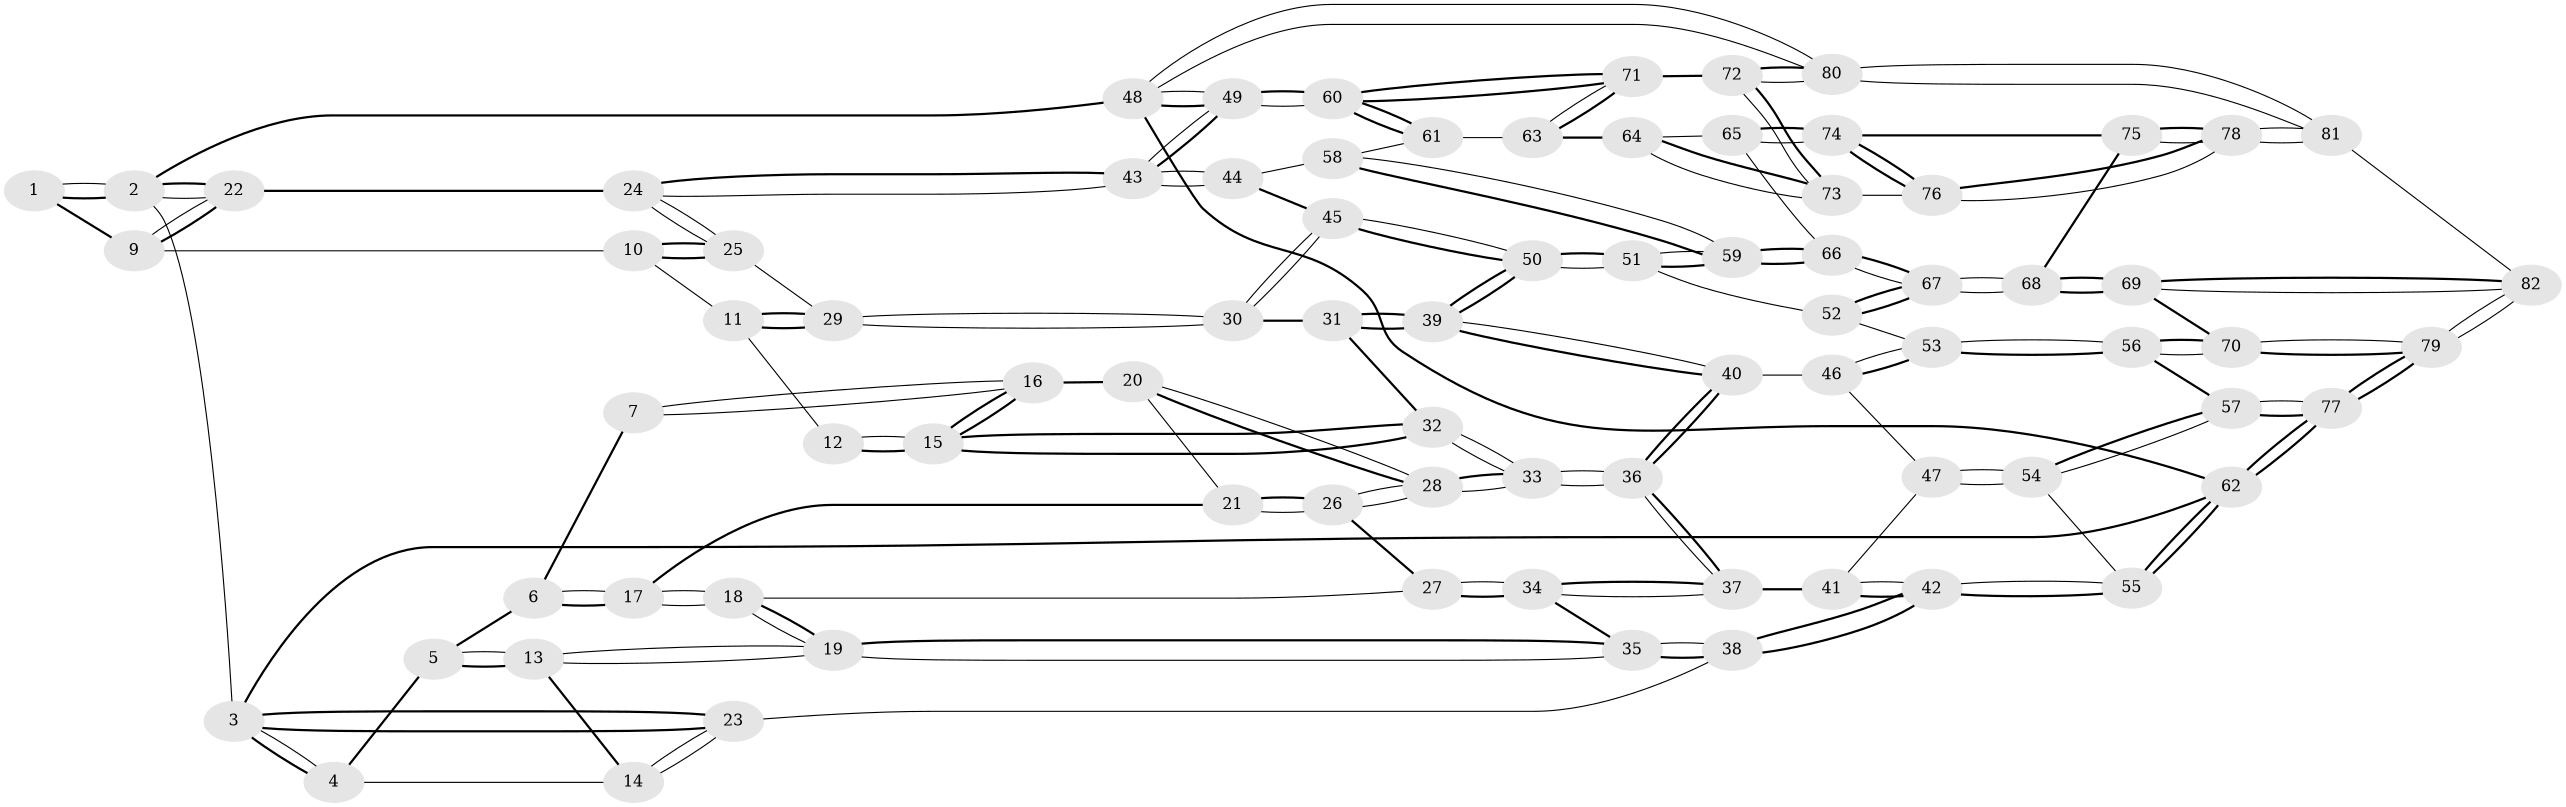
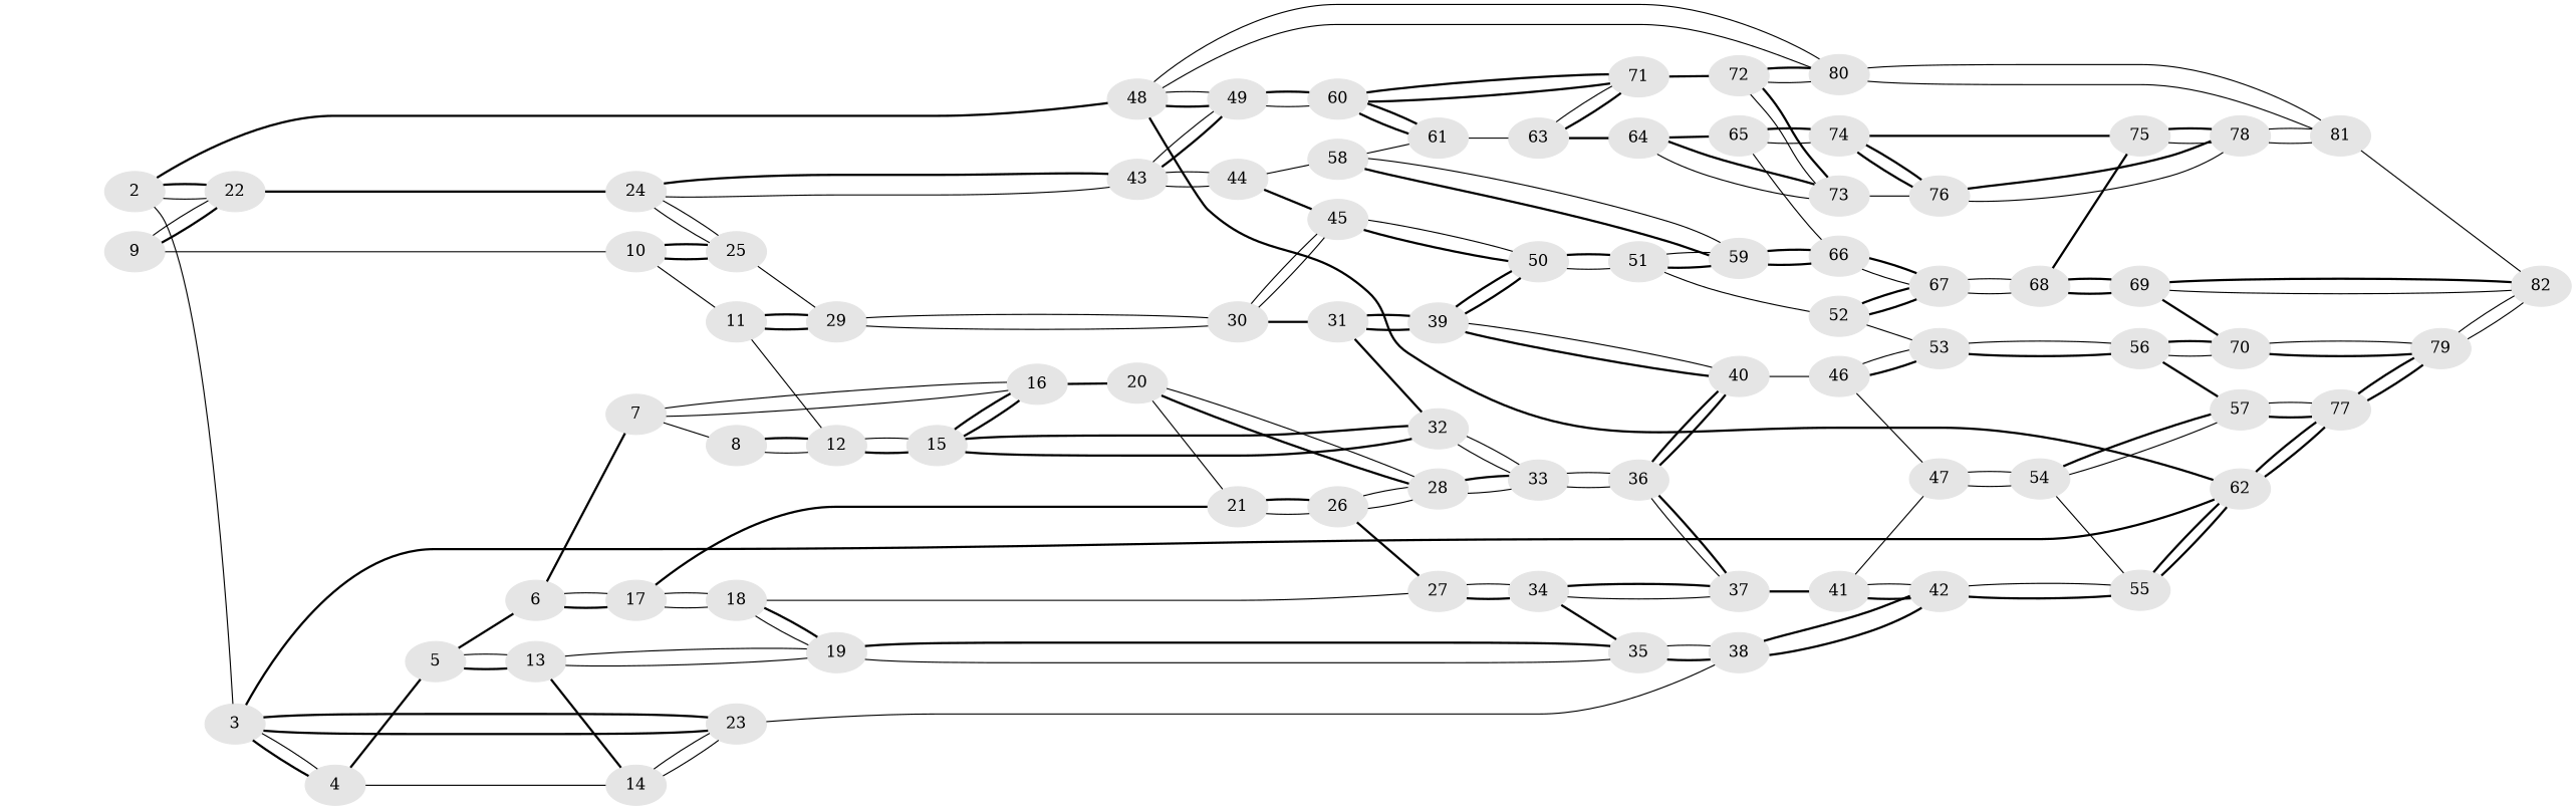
  graph {
    rankdir=LR
    node [color=gray90 style=filled]
    edge [style=bold]
-   1
    2
    9
    3
    22
    48
    10
    4
    23
    62
    24
    49
    80
    5
    14
    38
    77
    6
    13
    7
    17
    19
+   8
    16
    18
    21
    12
    20
    15
    11
    25
    29
    30
    32
    35
    33
    28
    27
    26
    34
    43
    42
    44
    37
    36
    31
    45
    39
    50
    40
    41
    46
    47
    55
    51
    53
    54
    58
    60
    59
    61
    56
    57
    81
    71
    52
    67
    66
    68
    70
    79
    63
    72
    64
    65
    73
    74
    76
    75
    69
    82
    78
-   1 -- 2
-   1 -- 2 [style=solid]
-   1 -- 9
    2 -- 3 [style=solid]
    2 -- 22 [style=solid]
    2 -- 22
    2 -- 48
    9 -- 22
    9 -- 22 [style=solid]
    9 -- 10 [style=solid]
    3 -- 4
    3 -- 4 [style=solid]
    3 -- 23
    3 -- 23
    3 -- 62
    22 -- 24
    48 -- 62
    48 -- 49
    48 -- 49 [style=solid]
    48 -- 80 [style=solid]
    48 -- 80 [style=solid]
    10 -- 11 [style=solid]
    10 -- 25
    10 -- 25
    4 -- 5
    4 -- 14 [style=solid]
    23 -- 38 [style=solid]
    62 -- 77
    62 -- 77
    24 -- 25 [style=solid]
    24 -- 25 [style=solid]
    24 -- 43 [style=solid]
    24 -- 43
    49 -- 60 [style=solid]
    49 -- 60
    80 -- 81 [style=solid]
    80 -- 81 [style=solid]
    5 -- 6
    5 -- 13
    5 -- 13 [style=solid]
    14 -- 23 [style=solid]
    14 -- 23 [style=solid]
    38 -- 42
    38 -- 42
    77 -- 79
    77 -- 79
    6 -- 7
    6 -- 17
    6 -- 17 [style=solid]
    13 -- 14
    13 -- 19 [style=solid]
    13 -- 19 [style=solid]
+   7 -- 8 [style=solid]
    7 -- 16 [style=solid]
    7 -- 16 [style=solid]
    17 -- 18 [style=solid]
    17 -- 18 [style=solid]
    17 -- 21
    19 -- 35 [style=solid]
    19 -- 35
+   8 -- 12 [style=solid]
+   8 -- 12
    16 -- 20
    18 -- 19 [style=solid]
    18 -- 19
    18 -- 27 [style=solid]
    21 -- 26 [style=solid]
    21 -- 26
    12 -- 15
    12 -- 15 [style=solid]
    20 -- 21 [style=solid]
    20 -- 28
    20 -- 28 [style=solid]
    15 -- 16
    15 -- 16
    15 -- 32
    15 -- 32
    11 -- 12 [style=solid]
    11 -- 29
    11 -- 29
    25 -- 29 [style=solid]
    29 -- 30 [style=solid]
    29 -- 30 [style=solid]
    30 -- 31
    30 -- 45 [style=solid]
    30 -- 45 [style=solid]
    32 -- 33 [style=solid]
    32 -- 33 [style=solid]
    35 -- 38
    35 -- 38 [style=solid]
    33 -- 36 [style=solid]
    33 -- 36 [style=solid]
    28 -- 33 [style=solid]
    28 -- 33
    27 -- 34
    27 -- 34 [style=solid]
    26 -- 28 [style=solid]
    26 -- 28 [style=solid]
    26 -- 27
    34 -- 35
    34 -- 37 [style=solid]
    34 -- 37
    43 -- 49
    43 -- 49 [style=solid]
    43 -- 44 [style=solid]
    43 -- 44 [style=solid]
    42 -- 55
    42 -- 55 [style=solid]
    44 -- 45
    44 -- 58 [style=solid]
    37 -- 41
    36 -- 37 [style=solid]
    36 -- 37
    36 -- 40
    36 -- 40
    31 -- 32
    31 -- 39
    31 -- 39
    45 -- 50
    45 -- 50 [style=solid]
    39 -- 50
    39 -- 50
    39 -- 40
    39 -- 40 [style=solid]
    50 -- 51 [style=solid]
    50 -- 51
    40 -- 46 [style=solid]
    41 -- 42
    41 -- 42 [style=solid]
    41 -- 47 [style=solid]
    46 -- 47 [style=solid]
    46 -- 53
    46 -- 53 [style=solid]
    47 -- 54 [style=solid]
    47 -- 54 [style=solid]
    55 -- 62
    55 -- 62
    51 -- 59
    51 -- 59 [style=solid]
    51 -- 52 [style=solid]
    53 -- 56
    53 -- 56 [style=solid]
    54 -- 55 [style=solid]
    54 -- 57 [style=solid]
    54 -- 57
    58 -- 59
    58 -- 59 [style=solid]
    58 -- 61 [style=solid]
    60 -- 61
    60 -- 61
    60 -- 71
    60 -- 71
    59 -- 66
    59 -- 66
    61 -- 63 [style=solid]
    56 -- 57
    56 -- 70 [style=solid]
    56 -- 70
    57 -- 77
    57 -- 77 [style=solid]
    81 -- 82 [style=solid]
    71 -- 72
    52 -- 53 [style=solid]
    52 -- 67
    52 -- 67
    67 -- 68 [style=solid]
    67 -- 68 [style=solid]
    66 -- 67 [style=solid]
    66 -- 67
    68 -- 75
    68 -- 69
    68 -- 69
    70 -- 79
    70 -- 79 [style=solid]
    79 -- 82 [style=solid]
    79 -- 82 [style=solid]
    63 -- 71
    63 -- 71 [style=solid]
    63 -- 64
    72 -- 80 [style=solid]
    72 -- 80
    72 -- 73 [style=solid]
    72 -- 73
-   64 -- 65 [style=solid]
+   64 -- 65
    64 -- 73 [style=solid]
    64 -- 73
    65 -- 66 [style=solid]
    65 -- 74 [style=solid]
    65 -- 74
    73 -- 76 [style=solid]
    74 -- 76
    74 -- 76
    74 -- 75
    76 -- 78 [style=solid]
    76 -- 78
    75 -- 78 [style=solid]
    75 -- 78
    69 -- 70
    69 -- 82 [style=solid]
    69 -- 82
    78 -- 81 [style=solid]
    78 -- 81 [style=solid]
  }
